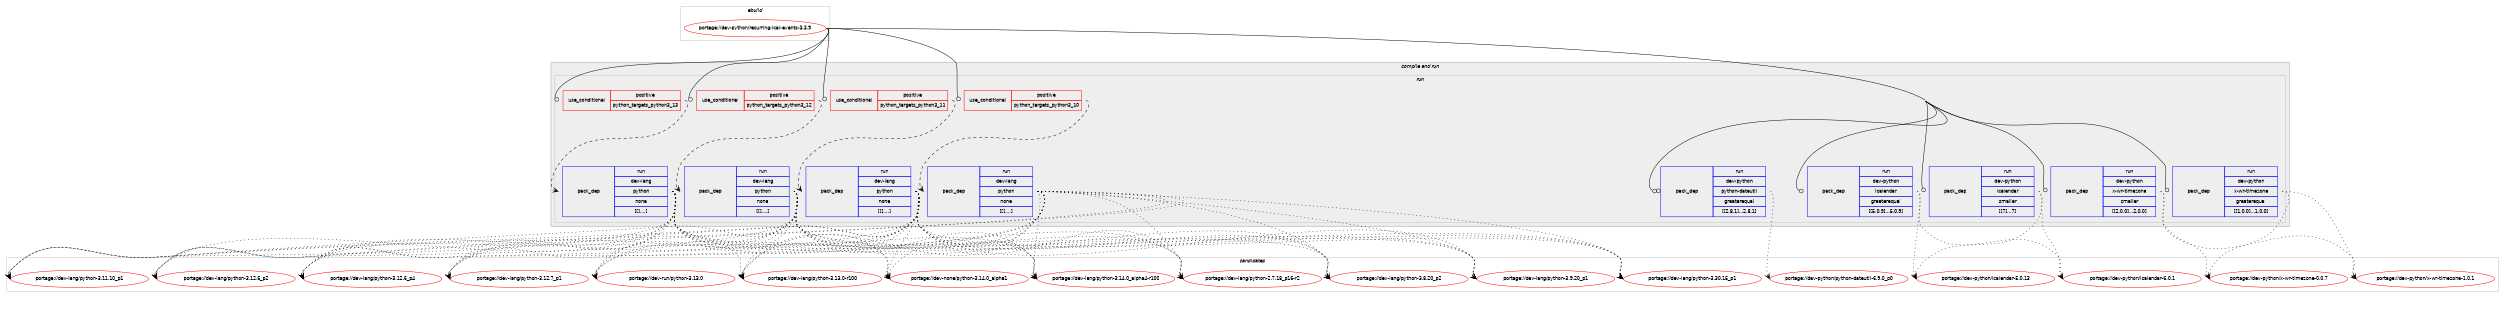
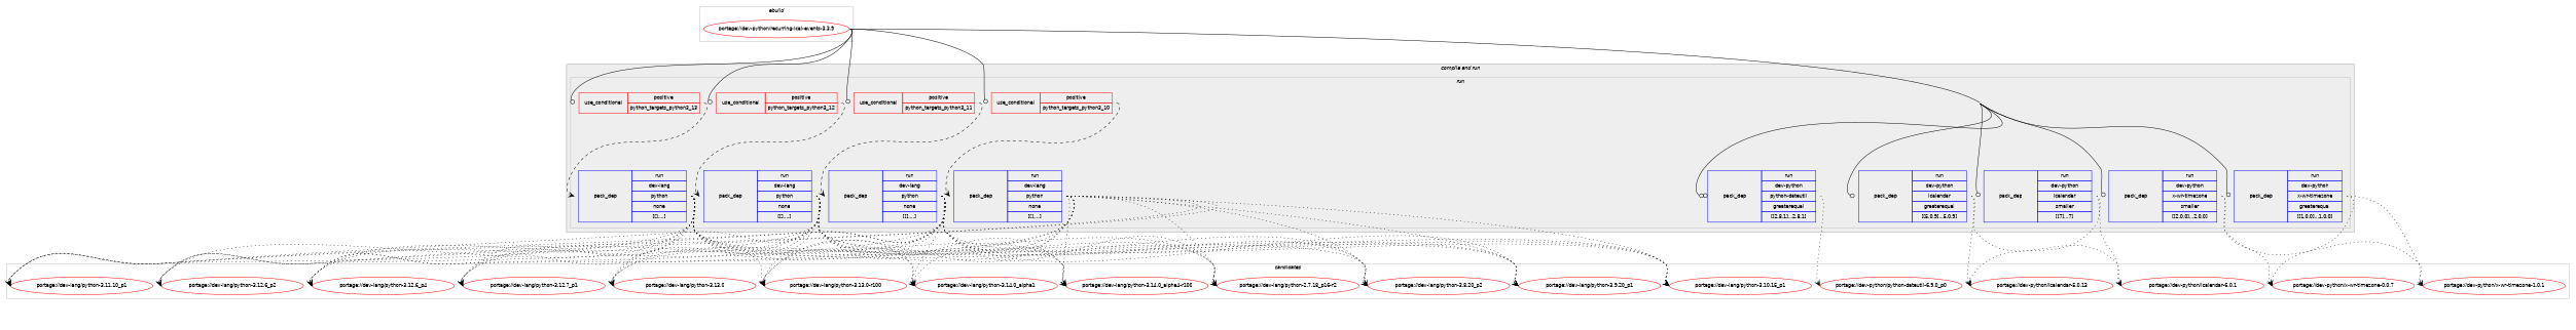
  digraph {
    compound=true
    concentrate=true
    fontname=Helvetica
    fontsize=10
    newrank=true
    rankdir=TB
    ranksep=1.5
    node [color=red fontname=Helvetica fontsize=10]
    edge [arrowhead=vee headport=w style=dotted tailport=e weight=100]
    n1 [label="portage://dev-python/recurring-ical-events-3.3.9" width=4]
    n2 [color=blue label=<<TABLE BORDER="0" CELLBORDER="1" CELLSPACING="0" CELLPADDING="4" WIDTH="220"><TR><TD ROWSPAN="6" CELLPADDING="30">pack_dep</TD></TR><TR><TD WIDTH="110">run</TD></TR><TR><TD>dev-lang</TD></TR><TR><TD>python</TD></TR><TR><TD>none</TD></TR><TR><TD>[[],,,,]</TD></TR></TABLE>> shape=none]
    n3 [label=<<TABLE BORDER="0" CELLBORDER="1" CELLSPACING="0" CELLPADDING="4"><TR><TD ROWSPAN="3" CELLPADDING="10">use_conditional</TD></TR><TR><TD>positive</TD></TR><TR><TD>python_targets_python3_10</TD></TR></TABLE>> shape=none]
    n4 [color=blue label=<<TABLE BORDER="0" CELLBORDER="1" CELLSPACING="0" CELLPADDING="4" WIDTH="220"><TR><TD ROWSPAN="6" CELLPADDING="30">pack_dep</TD></TR><TR><TD WIDTH="110">run</TD></TR><TR><TD>dev-lang</TD></TR><TR><TD>python</TD></TR><TR><TD>none</TD></TR><TR><TD>[[],,,,]</TD></TR></TABLE>> shape=none]
    n5 [label=<<TABLE BORDER="0" CELLBORDER="1" CELLSPACING="0" CELLPADDING="4"><TR><TD ROWSPAN="3" CELLPADDING="10">use_conditional</TD></TR><TR><TD>positive</TD></TR><TR><TD>python_targets_python3_11</TD></TR></TABLE>> shape=none]
    n6 [color=blue label=<<TABLE BORDER="0" CELLBORDER="1" CELLSPACING="0" CELLPADDING="4" WIDTH="220"><TR><TD ROWSPAN="6" CELLPADDING="30">pack_dep</TD></TR><TR><TD WIDTH="110">run</TD></TR><TR><TD>dev-lang</TD></TR><TR><TD>python</TD></TR><TR><TD>none</TD></TR><TR><TD>[[],,,,]</TD></TR></TABLE>> shape=none]
    n7 [label=<<TABLE BORDER="0" CELLBORDER="1" CELLSPACING="0" CELLPADDING="4"><TR><TD ROWSPAN="3" CELLPADDING="10">use_conditional</TD></TR><TR><TD>positive</TD></TR><TR><TD>python_targets_python3_12</TD></TR></TABLE>> shape=none]
    n8 [color=blue label=<<TABLE BORDER="0" CELLBORDER="1" CELLSPACING="0" CELLPADDING="4" WIDTH="220"><TR><TD ROWSPAN="6" CELLPADDING="30">pack_dep</TD></TR><TR><TD WIDTH="110">run</TD></TR><TR><TD>dev-lang</TD></TR><TR><TD>python</TD></TR><TR><TD>none</TD></TR><TR><TD>[[],,,,]</TD></TR></TABLE>> shape=none]
    n9 [label=<<TABLE BORDER="0" CELLBORDER="1" CELLSPACING="0" CELLPADDING="4"><TR><TD ROWSPAN="3" CELLPADDING="10">use_conditional</TD></TR><TR><TD>positive</TD></TR><TR><TD>python_targets_python3_13</TD></TR></TABLE>> shape=none]
    n10 [color=blue label=<<TABLE BORDER="0" CELLBORDER="1" CELLSPACING="0" CELLPADDING="4" WIDTH="220"><TR><TD ROWSPAN="6" CELLPADDING="30">pack_dep</TD></TR><TR><TD WIDTH="110">run</TD></TR><TR><TD>dev-python</TD></TR><TR><TD>icalendar</TD></TR><TR><TD>greaterequal</TD></TR><TR><TD>[[5,0,9],,,5.0.9]</TD></TR></TABLE>> shape=none]
    n11 [color=blue label=<<TABLE BORDER="0" CELLBORDER="1" CELLSPACING="0" CELLPADDING="4" WIDTH="220"><TR><TD ROWSPAN="6" CELLPADDING="30">pack_dep</TD></TR><TR><TD WIDTH="110">run</TD></TR><TR><TD>dev-python</TD></TR><TR><TD>icalendar</TD></TR><TR><TD>smaller</TD></TR><TR><TD>[[7],,,7]</TD></TR></TABLE>> shape=none]
    n12 [color=blue label=<<TABLE BORDER="0" CELLBORDER="1" CELLSPACING="0" CELLPADDING="4" WIDTH="220"><TR><TD ROWSPAN="6" CELLPADDING="30">pack_dep</TD></TR><TR><TD WIDTH="110">run</TD></TR><TR><TD>dev-python</TD></TR><TR><TD>python-dateutil</TD></TR><TR><TD>greaterequal</TD></TR><TR><TD>[[2,8,1],,,2.8.1]</TD></TR></TABLE>> shape=none]
    n13 [color=blue label=<<TABLE BORDER="0" CELLBORDER="1" CELLSPACING="0" CELLPADDING="4" WIDTH="220"><TR><TD ROWSPAN="6" CELLPADDING="30">pack_dep</TD></TR><TR><TD WIDTH="110">run</TD></TR><TR><TD>dev-python</TD></TR><TR><TD>x-wr-timezone</TD></TR><TR><TD>greaterequal</TD></TR><TR><TD>[[1,0,0],,,1.0.0]</TD></TR></TABLE>> shape=none]
    n14 [color=blue label=<<TABLE BORDER="0" CELLBORDER="1" CELLSPACING="0" CELLPADDING="4" WIDTH="220"><TR><TD ROWSPAN="6" CELLPADDING="30">pack_dep</TD></TR><TR><TD WIDTH="110">run</TD></TR><TR><TD>dev-python</TD></TR><TR><TD>x-wr-timezone</TD></TR><TR><TD>smaller</TD></TR><TR><TD>[[2,0,0],,,2.0.0]</TD></TR></TABLE>> shape=none]
    n15 [label="portage://dev-lang/python-3.14.0_alpha4-r100" width=4]
-   n16 [label="portage://dev-none/python-3.14.0_alpha1" width=4]
+   n16 [label="portage://dev-lang/python-3.14.0_alpha1" width=4]
    n17 [label="portage://dev-lang/python-3.13.0-r100" width=4]
-   n18 [label="portage://dev-run/python-3.13.0" width=4]
+   n18 [label="portage://dev-lang/python-3.13.0" width=4]
    n19 [label="portage://dev-lang/python-3.12.7_p1" width=4]
    n20 [label="portage://dev-lang/python-3.12.6_p4" width=4]
    n21 [label="portage://dev-lang/python-3.12.6_p2" width=4]
    n22 [label="portage://dev-lang/python-3.11.10_p1" width=4]
-   n23 [label="portage://dev-lang/python-3.30.15_p1" width=4]
+   n23 [label="portage://dev-lang/python-3.10.15_p1" width=4]
    n24 [label="portage://dev-lang/python-3.9.20_p1" width=4]
    n25 [label="portage://dev-lang/python-3.8.20_p2" width=4]
    n26 [label="portage://dev-lang/python-2.7.18_p16-r2" width=4]
    n27 [label="portage://dev-python/icalendar-6.0.1" width=4]
    n28 [label="portage://dev-python/icalendar-5.0.13" width=4]
    n29 [label="portage://dev-python/python-dateutil-6.9.0_p0" width=4]
    n30 [label="portage://dev-python/x-wr-timezone-1.0.1" width=4]
    n31 [label="portage://dev-python/x-wr-timezone-0.0.7" width=4]
    subgraph cluster_1 {
      color=gray
      label=<<i>ebuild</i>>
      n1
    }
    subgraph cluster_2 {
      color=gray
      label=<<i>dependencies</i>>
      subgraph cluster_3 {
        color=gray
        fillcolor="#eeeeee"
        label=<<i>compile</i>>
        style=filled
      }
      subgraph cluster_4 {
        color=gray
        fillcolor="#eeeeee"
        label=<<i>compile and run</i>>
        style=filled
      }
      subgraph cluster_5 {
        color=gray
        fillcolor="#eeeeee"
        label=<<i>run</i>>
        style=filled
        subgraph sub_6 {
          color=gray
          fillcolor="#eeeeee"
          label=<<i>run</i>>
          style=filled
          n3
          subgraph sub_7 {
            color=gray
            fillcolor="#eeeeee"
            label=<<i>run</i>>
            style=filled
            n2
          }
        }
        subgraph sub_8 {
          color=gray
          fillcolor="#eeeeee"
          label=<<i>run</i>>
          style=filled
          n5
          subgraph sub_9 {
            color=gray
            fillcolor="#eeeeee"
            label=<<i>run</i>>
            style=filled
            n4
          }
        }
        subgraph sub_10 {
          color=gray
          fillcolor="#eeeeee"
          label=<<i>run</i>>
          style=filled
          n7
          subgraph sub_11 {
            color=gray
            fillcolor="#eeeeee"
            label=<<i>run</i>>
            style=filled
            n6
          }
        }
        subgraph sub_12 {
          color=gray
          fillcolor="#eeeeee"
          label=<<i>run</i>>
          style=filled
          n9
          subgraph sub_13 {
            color=gray
            fillcolor="#eeeeee"
            label=<<i>run</i>>
            style=filled
            n8
          }
        }
        subgraph sub_14 {
          color=gray
          fillcolor="#eeeeee"
          label=<<i>run</i>>
          style=filled
          n10
        }
        subgraph sub_15 {
          color=gray
          fillcolor="#eeeeee"
          label=<<i>run</i>>
          style=filled
          n11
        }
        subgraph sub_16 {
          color=gray
          fillcolor="#eeeeee"
          label=<<i>run</i>>
          style=filled
          n12
        }
        subgraph sub_17 {
          color=gray
          fillcolor="#eeeeee"
          label=<<i>run</i>>
          style=filled
          n13
        }
        subgraph sub_18 {
          color=gray
          fillcolor="#eeeeee"
          label=<<i>run</i>>
          style=filled
          n14
        }
      }
    }
    subgraph cluster_19 {
      color=gray
      label=<<i>candidates</i>>
      rank=same
      subgraph sub_20 {
        color=black
        label=<<i>candidates</i>>
        nodesep=1
        rank=same
        n15
        n16
        n17
        n18
        n19
        n20
        n21
        n22
        n23
        n24
        n25
        n26
      }
      subgraph sub_21 {
        color=black
        label=<<i>candidates</i>>
        nodesep=1
        rank=same
        n15
        n16
        n17
        n18
        n19
        n20
        n21
        n22
        n23
        n24
        n25
        n26
      }
      subgraph sub_22 {
        color=black
        label=<<i>candidates</i>>
        nodesep=1
        rank=same
        n15
        n16
        n17
        n18
        n19
        n20
        n21
        n22
        n23
        n24
        n25
        n26
      }
      subgraph sub_23 {
        color=black
        label=<<i>candidates</i>>
        nodesep=1
        rank=same
        n15
        n16
        n17
        n18
        n19
        n20
        n21
        n22
        n23
        n24
        n25
        n26
      }
      subgraph sub_24 {
        color=black
        label=<<i>candidates</i>>
        nodesep=1
        rank=same
        n27
        n28
      }
      subgraph sub_25 {
        color=black
        label=<<i>candidates</i>>
        nodesep=1
        rank=same
        n27
        n28
      }
      subgraph sub_26 {
        color=black
        label=<<i>candidates</i>>
        nodesep=1
        rank=same
        n29
      }
      subgraph sub_27 {
        color=black
        label=<<i>candidates</i>>
        nodesep=1
        rank=same
        n30
        n31
      }
      subgraph sub_28 {
        color=black
        label=<<i>candidates</i>>
        nodesep=1
        rank=same
        n30
        n31
      }
    }
    n1 -> n3 [arrowhead=odot style=solid weight=20]
    n1 -> n5 [arrowhead=odot style=solid weight=20]
    n1 -> n7 [arrowhead=odot style=solid weight=20]
    n1 -> n9 [arrowhead=odot style=solid weight=20]
    n1 -> n10 [arrowhead=odot style=solid weight=20]
    n1 -> n11 [arrowhead=odot style=solid weight=20]
    n1 -> n12 [arrowhead=odot style=solid weight=20]
    n1 -> n13 [arrowhead=odot style=solid weight=20]
    n1 -> n14 [arrowhead=odot style=solid weight=20]
    n2 -> n15
    n2 -> n16
    n2 -> n17
    n2 -> n18
    n2 -> n19
    n2 -> n20
    n2 -> n21
    n2 -> n22
    n2 -> n23
    n2 -> n24
    n2 -> n25
    n2 -> n26
    n3 -> n2 [style=dashed weight=20]
    n4 -> n15
    n4 -> n16
    n4 -> n17
    n4 -> n18
    n4 -> n19
    n4 -> n20
    n4 -> n21
    n4 -> n22
    n4 -> n23
    n4 -> n24
    n4 -> n25
    n4 -> n26
    n5 -> n4 [style=dashed weight=20]
    n6 -> n15
    n6 -> n16
    n6 -> n17
    n6 -> n18
    n6 -> n19
    n6 -> n20
    n6 -> n21
    n6 -> n22
    n6 -> n23
    n6 -> n24
    n6 -> n25
    n6 -> n26
    n7 -> n6 [style=dashed weight=20]
    n8 -> n15
    n8 -> n16
    n8 -> n17
    n8 -> n18
    n8 -> n19
    n8 -> n20
    n8 -> n21
    n8 -> n22
    n8 -> n23
    n8 -> n24
    n8 -> n25
    n8 -> n26
    n9 -> n8 [style=dashed weight=20]
    n10 -> n27
    n10 -> n28
    n11 -> n27
    n11 -> n28
    n12 -> n29
    n13 -> n30
    n13 -> n31
    n14 -> n30
    n14 -> n31
  }
